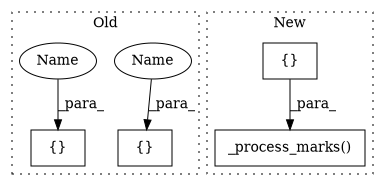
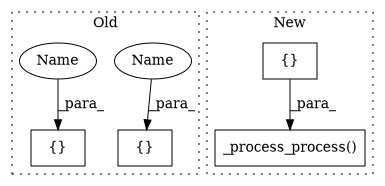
  digraph {
    node [a=95 l="18,15" s="1351,1484" shape=box]
    n1 [l="26,23" label="{}"]
    n2 [label="{}" s="1237,1525"]
    n3 [a=87 label=Name s="1237,1525" shape=ellipse]
    n4 [a=87 l="26,23" label=Name shape=ellipse]
-   n5 [a=75 l="20,1" label="_process_marks()" s="1722,1907"]
+   n5 [a=75 l="20,1" label="_process_process()" s="1722,1907"]
    n6 [label="{}" s="1765,1882"]
    subgraph cluster_1 {
      label=Old
      style=dotted
      n1
      n2
      n3
      n4
    }
    subgraph cluster_2 {
      label=New
      style=dotted
      n5
      n6
    }
    n3 -> n2 [label=_para_]
    n4 -> n1 [label=_para_]
    n6 -> n5 [label=_para_]
  }
